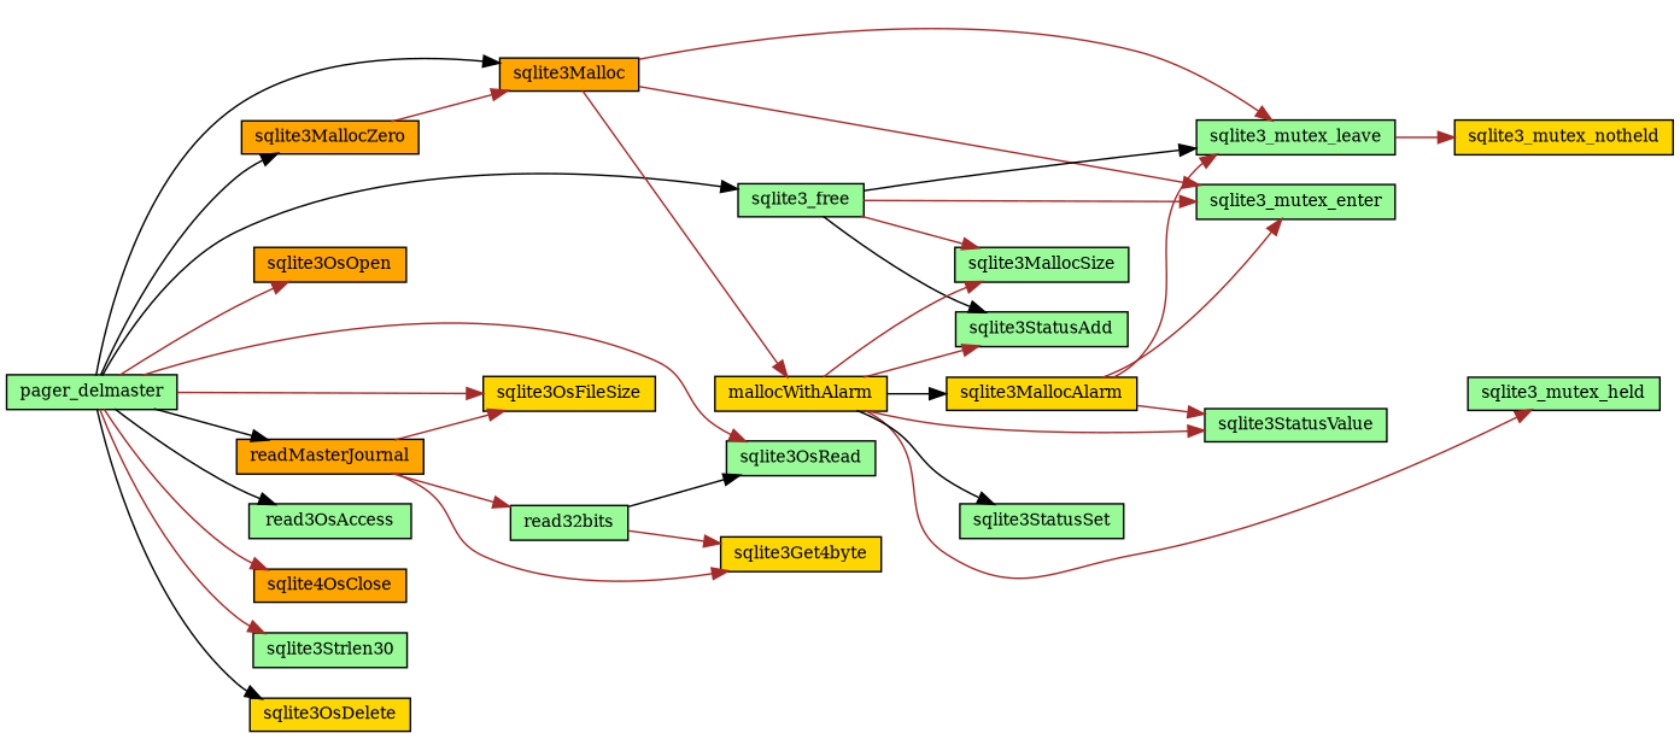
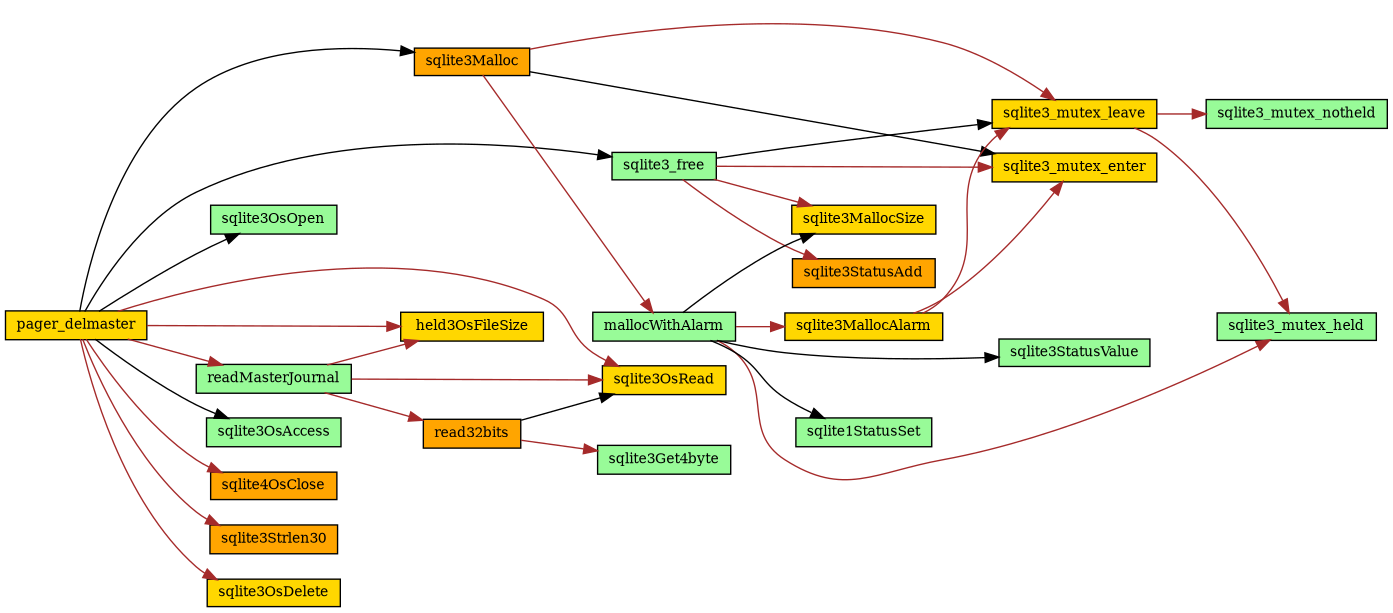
  digraph {
    fontname="DejaVu Serif"
    rankdir=LR
    node [color=black fillcolor=palegreen fontname="DejaVu Serif" fontsize=10 shape=record style=filled]
    edge [color=brown fontname="DejaVu Serif" fontsize=10 labelfontname=FreeSans labelfontsize=10 style=solid]
-   n1 [fontcolor=black height=0.2 label=pager_delmaster width=0.4]
-   n2 [fillcolor=orange height=0.2 label=sqlite3MallocZero width=0.4]
+   n1 [fillcolor=gold fontcolor=black height=0.2 label=pager_delmaster width=0.4]
    n3 [fillcolor=orange height=0.2 label=sqlite3Malloc width=0.4]
-   n4 [fillcolor=orange height=0.2 label=sqlite3OsOpen width=0.4]
-   n5 [fillcolor=gold height=0.2 label=sqlite3OsFileSize width=0.4]
-   n6 [height=0.2 label=sqlite3OsRead width=0.4]
-   n7 [height=0.2 label=read3OsAccess width=0.4]
-   n8 [fillcolor=orange height=0.2 label=readMasterJournal width=0.4]
+   n4 [height=0.2 label=sqlite3OsOpen width=0.4]
+   n5 [fillcolor=gold height=0.2 label=held3OsFileSize width=0.4]
+   n6 [fillcolor=gold height=0.2 label=sqlite3OsRead width=0.4]
+   n7 [height=0.2 label=sqlite3OsAccess width=0.4]
+   n8 [height=0.2 label=readMasterJournal width=0.4]
    n9 [fillcolor=orange height=0.2 label=sqlite4OsClose width=0.4]
-   n10 [height=0.2 label=sqlite3Strlen30 width=0.4]
+   n10 [fillcolor=orange height=0.2 label=sqlite3Strlen30 width=0.4]
    n11 [fillcolor=gold height=0.2 label=sqlite3OsDelete width=0.4]
    n12 [height=0.2 label=sqlite3_free width=0.4]
-   n13 [height=0.2 label=sqlite3_mutex_enter width=0.4]
-   n14 [fillcolor=gold height=0.2 label=mallocWithAlarm width=0.4]
-   n15 [height=0.2 label=sqlite3_mutex_leave width=0.4]
-   n16 [height=0.2 label=read32bits width=0.4]
-   n17 [height=0.2 label=sqlite3MallocSize width=0.4]
-   n18 [height=0.2 label=sqlite3StatusAdd width=0.4]
+   n13 [fillcolor=gold height=0.2 label=sqlite3_mutex_enter width=0.4]
+   n14 [height=0.2 label=mallocWithAlarm width=0.4]
+   n15 [fillcolor=gold height=0.2 label=sqlite3_mutex_leave width=0.4]
+   n16 [fillcolor=orange height=0.2 label=read32bits width=0.4]
+   n17 [fillcolor=gold height=0.2 label=sqlite3MallocSize width=0.4]
+   n18 [fillcolor=orange height=0.2 label=sqlite3StatusAdd width=0.4]
    n19 [height=0.2 label=sqlite3_mutex_held width=0.4]
-   n20 [height=0.2 label=sqlite3StatusSet width=0.4]
+   n20 [height=0.2 label=sqlite1StatusSet width=0.4]
    n21 [height=0.2 label=sqlite3StatusValue width=0.4]
    n22 [fillcolor=gold height=0.2 label=sqlite3MallocAlarm width=0.4]
-   n23 [fillcolor=gold height=0.2 label=sqlite3_mutex_notheld width=0.4]
-   n24 [fillcolor=gold height=0.2 label=sqlite3Get4byte width=0.4]
-   n1 -> n2 [color=black]
+   n23 [height=0.2 label=sqlite3_mutex_notheld width=0.4]
+   n24 [height=0.2 label=sqlite3Get4byte width=0.4]
    n1 -> n3 [color=black]
-   n1 -> n4
+   n1 -> n4 [color=black]
    n1 -> n5
    n1 -> n6
    n1 -> n7 [color=black]
-   n1 -> n8 [color=black]
+   n1 -> n8
    n1 -> n9
    n1 -> n10
-   n1 -> n11 [color=black]
+   n1 -> n11
    n1 -> n12 [color=black]
-   n2 -> n3
-   n3 -> n13
+   n3 -> n13 [color=black]
    n3 -> n14
    n3 -> n15
    n8 -> n5
-   n8 -> n24
+   n8 -> n6
    n8 -> n16
    n12 -> n13
    n12 -> n15 [color=black]
    n12 -> n17
-   n12 -> n18 [color=black]
-   n14 -> n17
-   n14 -> n18
+   n12 -> n18
+   n14 -> n17 [color=black]
    n14 -> n19
    n14 -> n20 [color=black]
-   n14 -> n21
-   n14 -> n22 [color=black]
+   n14 -> n21 [color=black]
+   n14 -> n22
+   n15 -> n19
    n15 -> n23
    n16 -> n6 [color=black]
    n16 -> n24
    n22 -> n13
    n22 -> n15
-   n22 -> n21
  }
